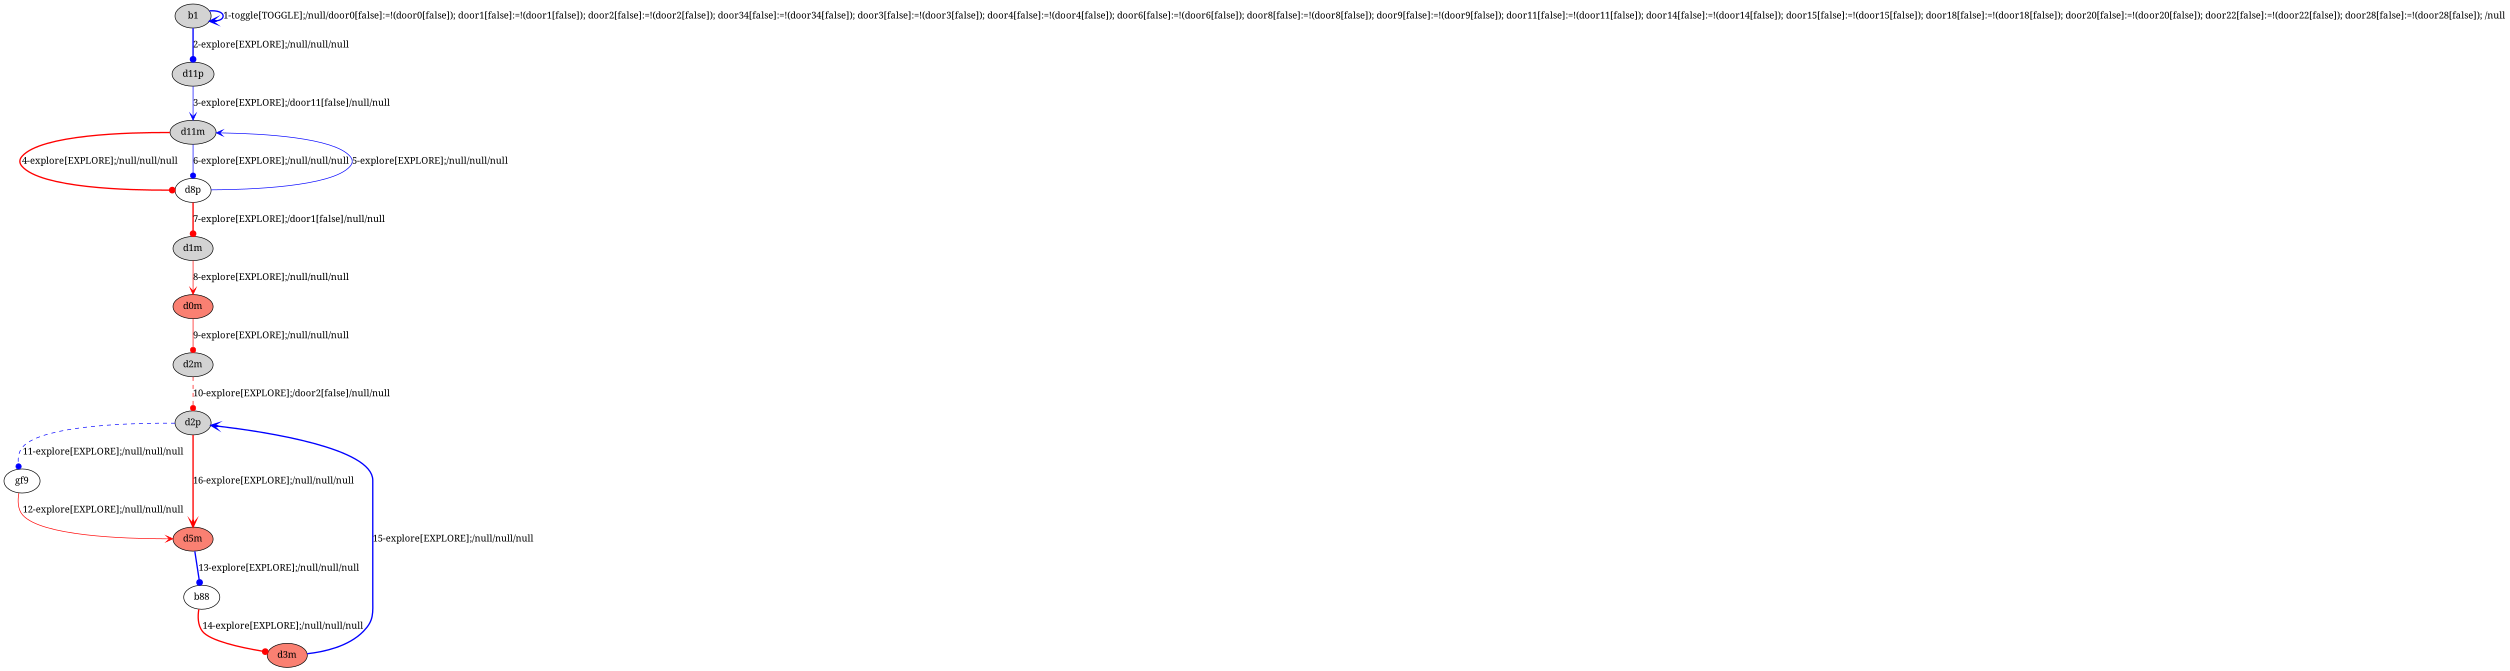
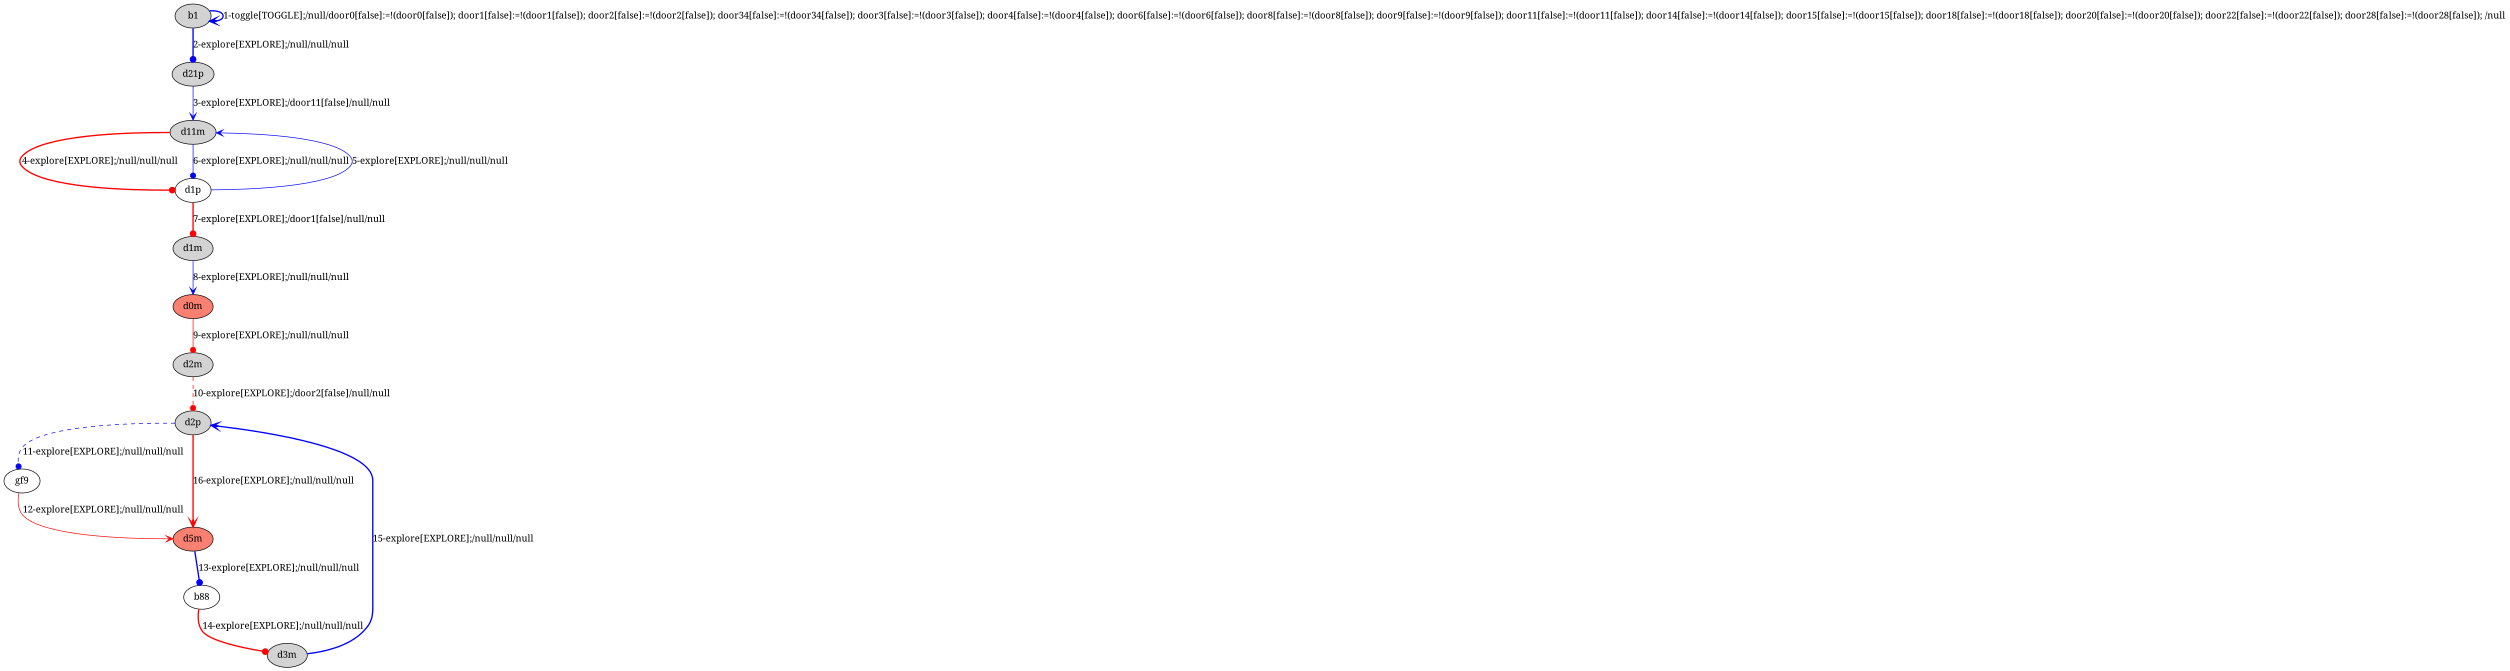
  digraph {
    fontname="Noto Serif"
    node [fillcolor=lightgrey fontname="Noto Serif" style=filled]
    edge [arrowhead=dot color=blue fontname="Noto Serif" style=bold]
    b1
-   d11p
+   d11p [label=d21p]
    d11m
-   d1p [fillcolor=white label=d8p]
+   d1p [fillcolor=white]
    d1m
    d0m [fillcolor=salmon]
    d2m
    d2p
    n9 [fillcolor=white label=gf9]
    d5m [fillcolor=salmon]
    b88 [fillcolor=white]
-   d3m [fillcolor=salmon]
+   d3m
    b1 -> b1 [arrowhead=vee label="1-toggle[TOGGLE];/null/door0[false]:=!(door0[false]); door1[false]:=!(door1[false]); door2[false]:=!(door2[false]); door34[false]:=!(door34[false]); door3[false]:=!(door3[false]); door4[false]:=!(door4[false]); door6[false]:=!(door6[false]); door8[false]:=!(door8[false]); door9[false]:=!(door9[false]); door11[false]:=!(door11[false]); door14[false]:=!(door14[false]); door15[false]:=!(door15[false]); door18[false]:=!(door18[false]); door20[false]:=!(door20[false]); door22[false]:=!(door22[false]); door28[false]:=!(door28[false]); /null"]
    b1 -> d11p [label="2-explore[EXPLORE];/null/null/null"]
    d11p -> d11m [arrowhead=vee label="3-explore[EXPLORE];/door11[false]/null/null" style=solid]
    d11m -> d1p [color=red label="4-explore[EXPLORE];/null/null/null"]
    d11m -> d1p [label="6-explore[EXPLORE];/null/null/null" style=solid]
    d1p -> d11m [arrowhead=vee label="5-explore[EXPLORE];/null/null/null" style=solid]
    d1p -> d1m [color=red label="7-explore[EXPLORE];/door1[false]/null/null"]
-   d1m -> d0m [arrowhead=vee color=red label="8-explore[EXPLORE];/null/null/null" style=solid]
+   d1m -> d0m [arrowhead=vee label="8-explore[EXPLORE];/null/null/null" style=solid]
    d0m -> d2m [color=red label="9-explore[EXPLORE];/null/null/null" style=solid]
    d2m -> d2p [color=red label="10-explore[EXPLORE];/door2[false]/null/null" style=dashed]
    d2p -> n9 [label="11-explore[EXPLORE];/null/null/null" style=dashed]
    d2p -> d5m [arrowhead=vee color=red label="16-explore[EXPLORE];/null/null/null"]
    n9 -> d5m [arrowhead=vee color=red label="12-explore[EXPLORE];/null/null/null" style=solid]
    d5m -> b88 [label="13-explore[EXPLORE];/null/null/null"]
    b88 -> d3m [color=red label="14-explore[EXPLORE];/null/null/null"]
    d3m -> d2p [arrowhead=vee label="15-explore[EXPLORE];/null/null/null"]
  }
